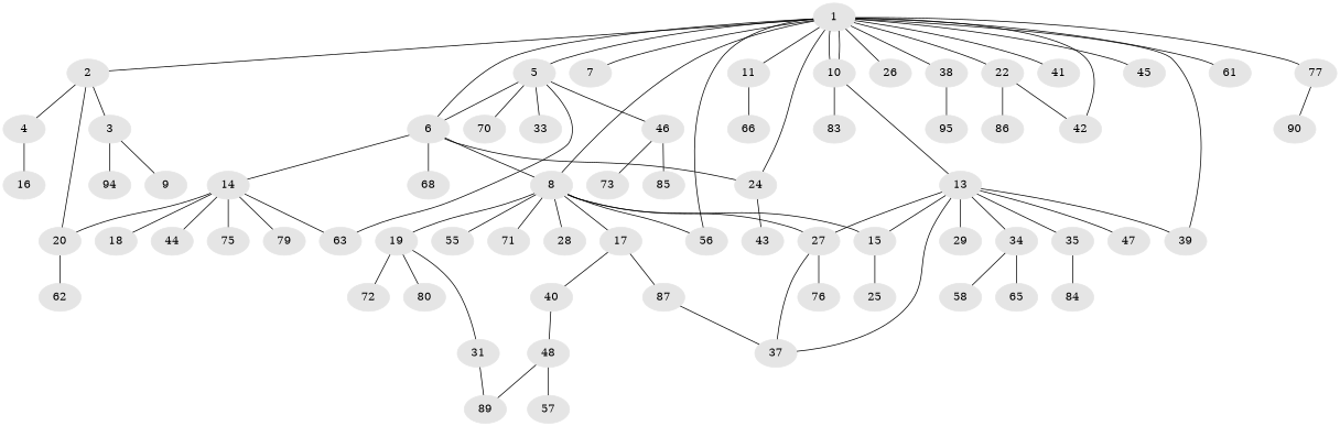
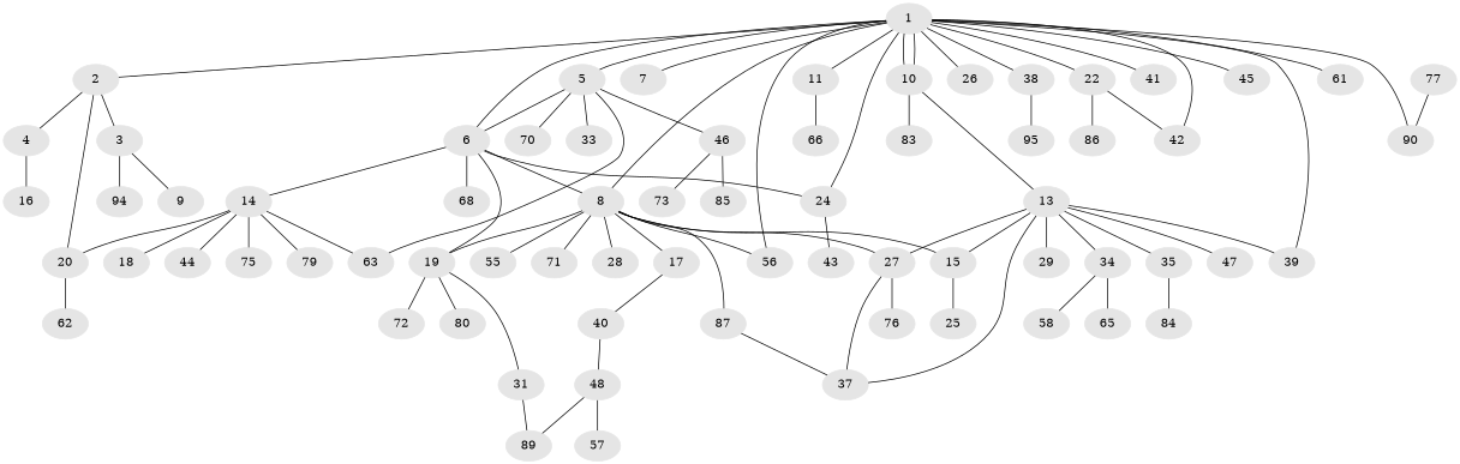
  graph {
    node [color=gray90 style=filled]
    1 [super="+64"]
    2 [super="+29"]
    5 [super="+81"]
    6 [super="+36"]
    7
    8 [super="+54"]
    10 [super="+67"]
    11
    22
    24 [super="+68"]
    26
    38
    39
    41
    42 [super="+51"]
    45
    56 [super="+66"]
    61
    77
    3 [super="+74"]
    4
    20 [super="+59"]
    33
    46 [super="+82"]
    63
    70
    14 [super="+30"]
    19 [super="+23"]
    n29 [label=68]
    15
    17
    27 [super="+53"]
    28
    55
    71
    87
    13 [super="+91"]
    83
    n39 [label=66]
    86
    43
    95
    90
    9 [super="+12"]
    94
    16 [super="+50"]
    62 [super="+78"]
    73
    85
    18
    44
    75
    79
    31
    72
    80
    25 [super="+32"]
    40
    37 [super="+88"]
    76
    n61 [label=29]
    34
    35 [super="+92"]
    47
    58
    65
    84
    48 [super="+52"]
    89 [super="+93"]
    57
    1 -- 2
    1 -- 5
    1 -- 6
    1 -- 7
    1 -- 8
    1 -- 10 [weight=2]
    1 -- 10
    1 -- 11
    1 -- 22
    1 -- 24
    1 -- 26
    1 -- 38
    1 -- 39
    1 -- 41
    1 -- 42
    1 -- 45
    1 -- 56
    1 -- 61
-   1 -- 77
+   1 -- 90
    2 -- 3
    2 -- 4
    2 -- 20
    5 -- 6
    5 -- 33
    5 -- 46
    5 -- 63
    5 -- 70
    6 -- 8
    6 -- 24 [weight=2]
    6 -- 14
+   6 -- 19
    6 -- n29
    8 -- 56
    8 -- 19
    8 -- 15
    8 -- 17
    8 -- 27
    8 -- 28
    8 -- 55
    8 -- 71
-   17 -- 87
+   8 -- 87
    10 -- 13
    10 -- 83
    11 -- n39
    22 -- 42
    22 -- 86
    24 -- 43
    38 -- 95
    77 -- 90
    3 -- 9
    3 -- 94
    4 -- 16
    20 -- 62
    46 -- 73
    46 -- 85
    14 -- 20
    14 -- 63
    14 -- 18
    14 -- 44
    14 -- 75
    14 -- 79
    19 -- 31
    19 -- 72
    19 -- 80
    15 -- 25
    17 -- 40
    27 -- 37
    27 -- 76
    87 -- 37
    13 -- 39
    13 -- 15
    13 -- 27
    13 -- 37
    13 -- n61
    13 -- 34
    13 -- 35
    13 -- 47
    31 -- 89
    40 -- 48
    34 -- 58
    34 -- 65
    35 -- 84
    48 -- 89
    48 -- 57
  }
